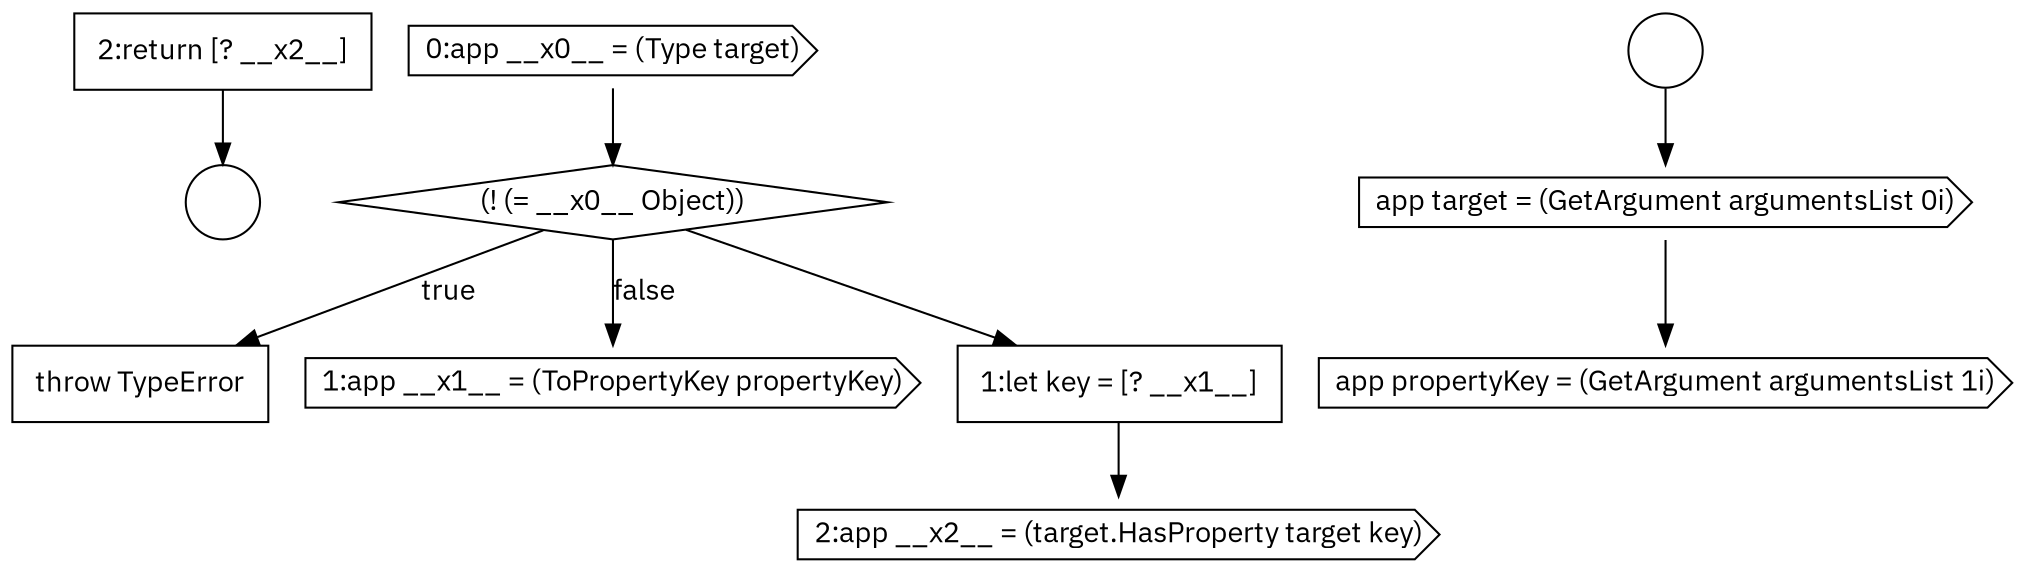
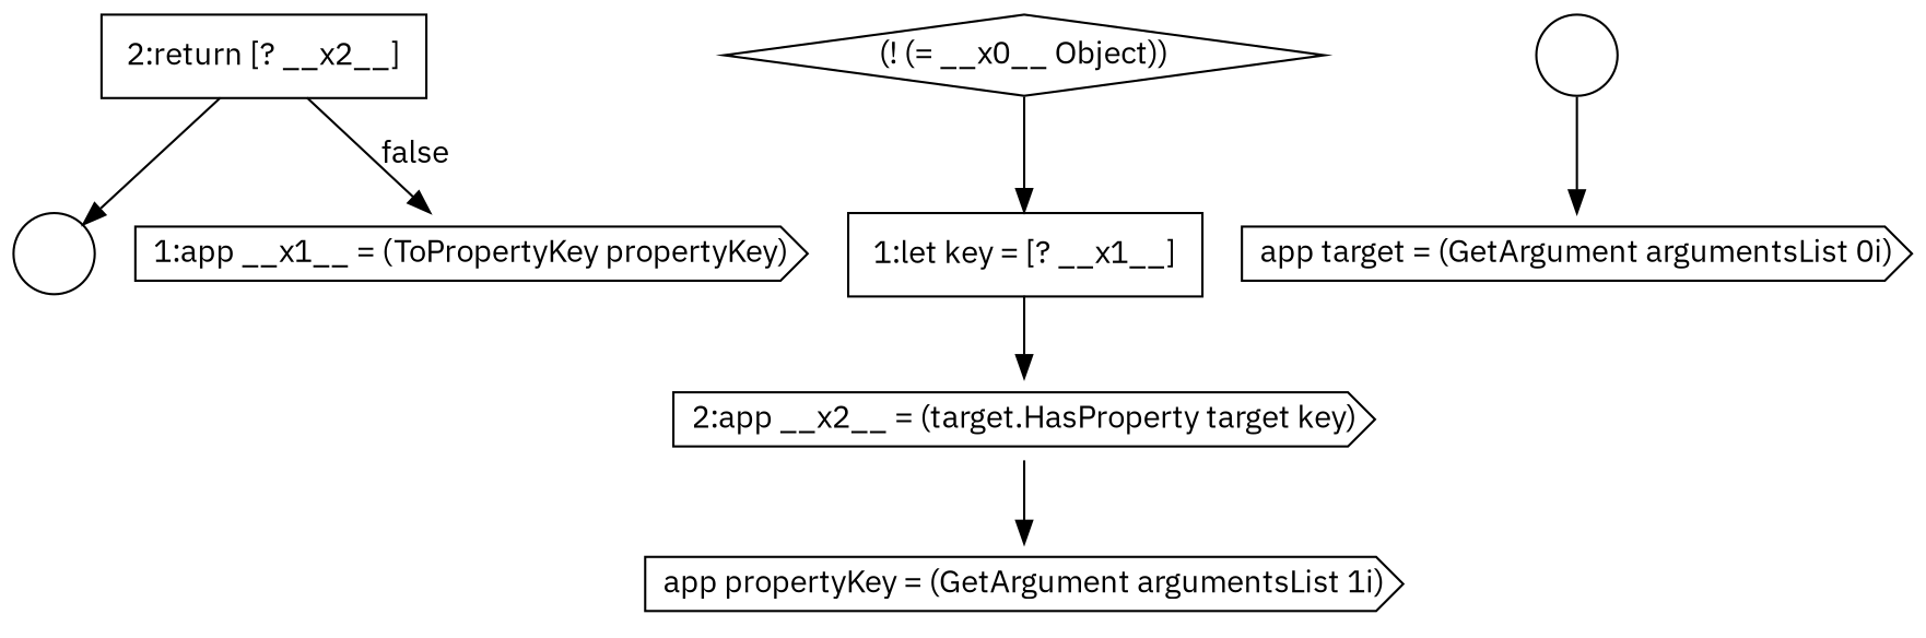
  digraph {
    fontname="IBM Plex Sans"
    node [color=black fillcolor=white fontname="IBM Plex Sans" shape=cds style=filled]
    edge [color=black fontname="IBM Plex Sans"]
    n1 [label=" " shape=circle]
    n2 [label=<<font color="black">2:app __x2__ = (target.HasProperty target key)</font>>]
    n3 [label=<<font color="black">     <table border="0" cellborder="1" cellspacing="0" cellpadding="10">       <tr><td align="left">2:return [? __x2__]</td></tr>     </table>   </font>> margin=0 shape=none]
    n4 [label=<<font color="black">(! (= __x0__ Object))</font>> shape=diamond]
-   n5 [label=<<font color="black">     <table border="0" cellborder="1" cellspacing="0" cellpadding="10">       <tr><td align="left">throw TypeError</td></tr>     </table>   </font>> margin=0 shape=none]
    n6 [label=<<font color="black">1:app __x1__ = (ToPropertyKey propertyKey)</font>>]
    n7 [label=<<font color="black">     <table border="0" cellborder="1" cellspacing="0" cellpadding="10">       <tr><td align="left">1:let key = [? __x1__]</td></tr>     </table>   </font>> margin=0 shape=none]
    n8 [label=" " shape=circle]
    n9 [label=<<font color="black">app target = (GetArgument argumentsList 0i)</font>>]
    n10 [label=<<font color="black">app propertyKey = (GetArgument argumentsList 1i)</font>>]
-   n11 [label=<<font color="black">0:app __x0__ = (Type target)</font>>]
    n3 -> n1
-   n4 -> n5 [label=<<font color="black">true</font>>]
-   n4 -> n6 [label=<<font color="black">false</font>>]
+   n3 -> n6 [label=<<font color="black">false</font>>]
    n4 -> n7
    n7 -> n2
    n8 -> n9
-   n9 -> n10
-   n11 -> n4
+   n2 -> n10
  }
